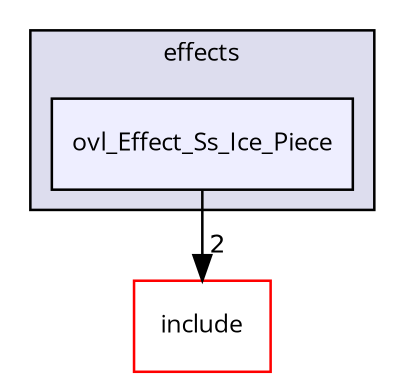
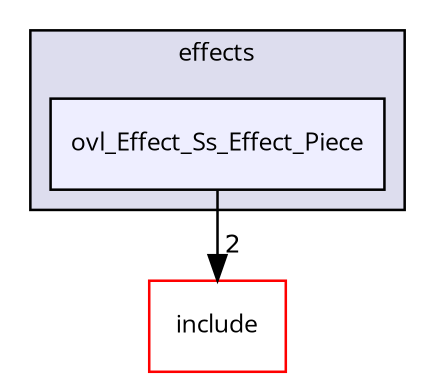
  digraph {
    compound=true
    fontname="Open Sans"
    node [fontname="Open Sans" fontsize=10 shape=box style=filled]
-   n1 [fillcolor="#eeeeff" label=ovl_Effect_Ss_Ice_Piece pencolor=black]
+   n1 [fillcolor="#eeeeff" label=ovl_Effect_Ss_Effect_Piece pencolor=black]
    n2 [color=red fillcolor=white label=include]
    subgraph cluster_1 {
      bgcolor="#ddddee"
      fontsize=10
      label=effects
      pencolor=black
      n1
    }
    n1 -> n2 [headlabel=2 labeldistance=1.5 labelfontname=Helvetica labelfontsize=10 fontname="Open Sans"]
  }
